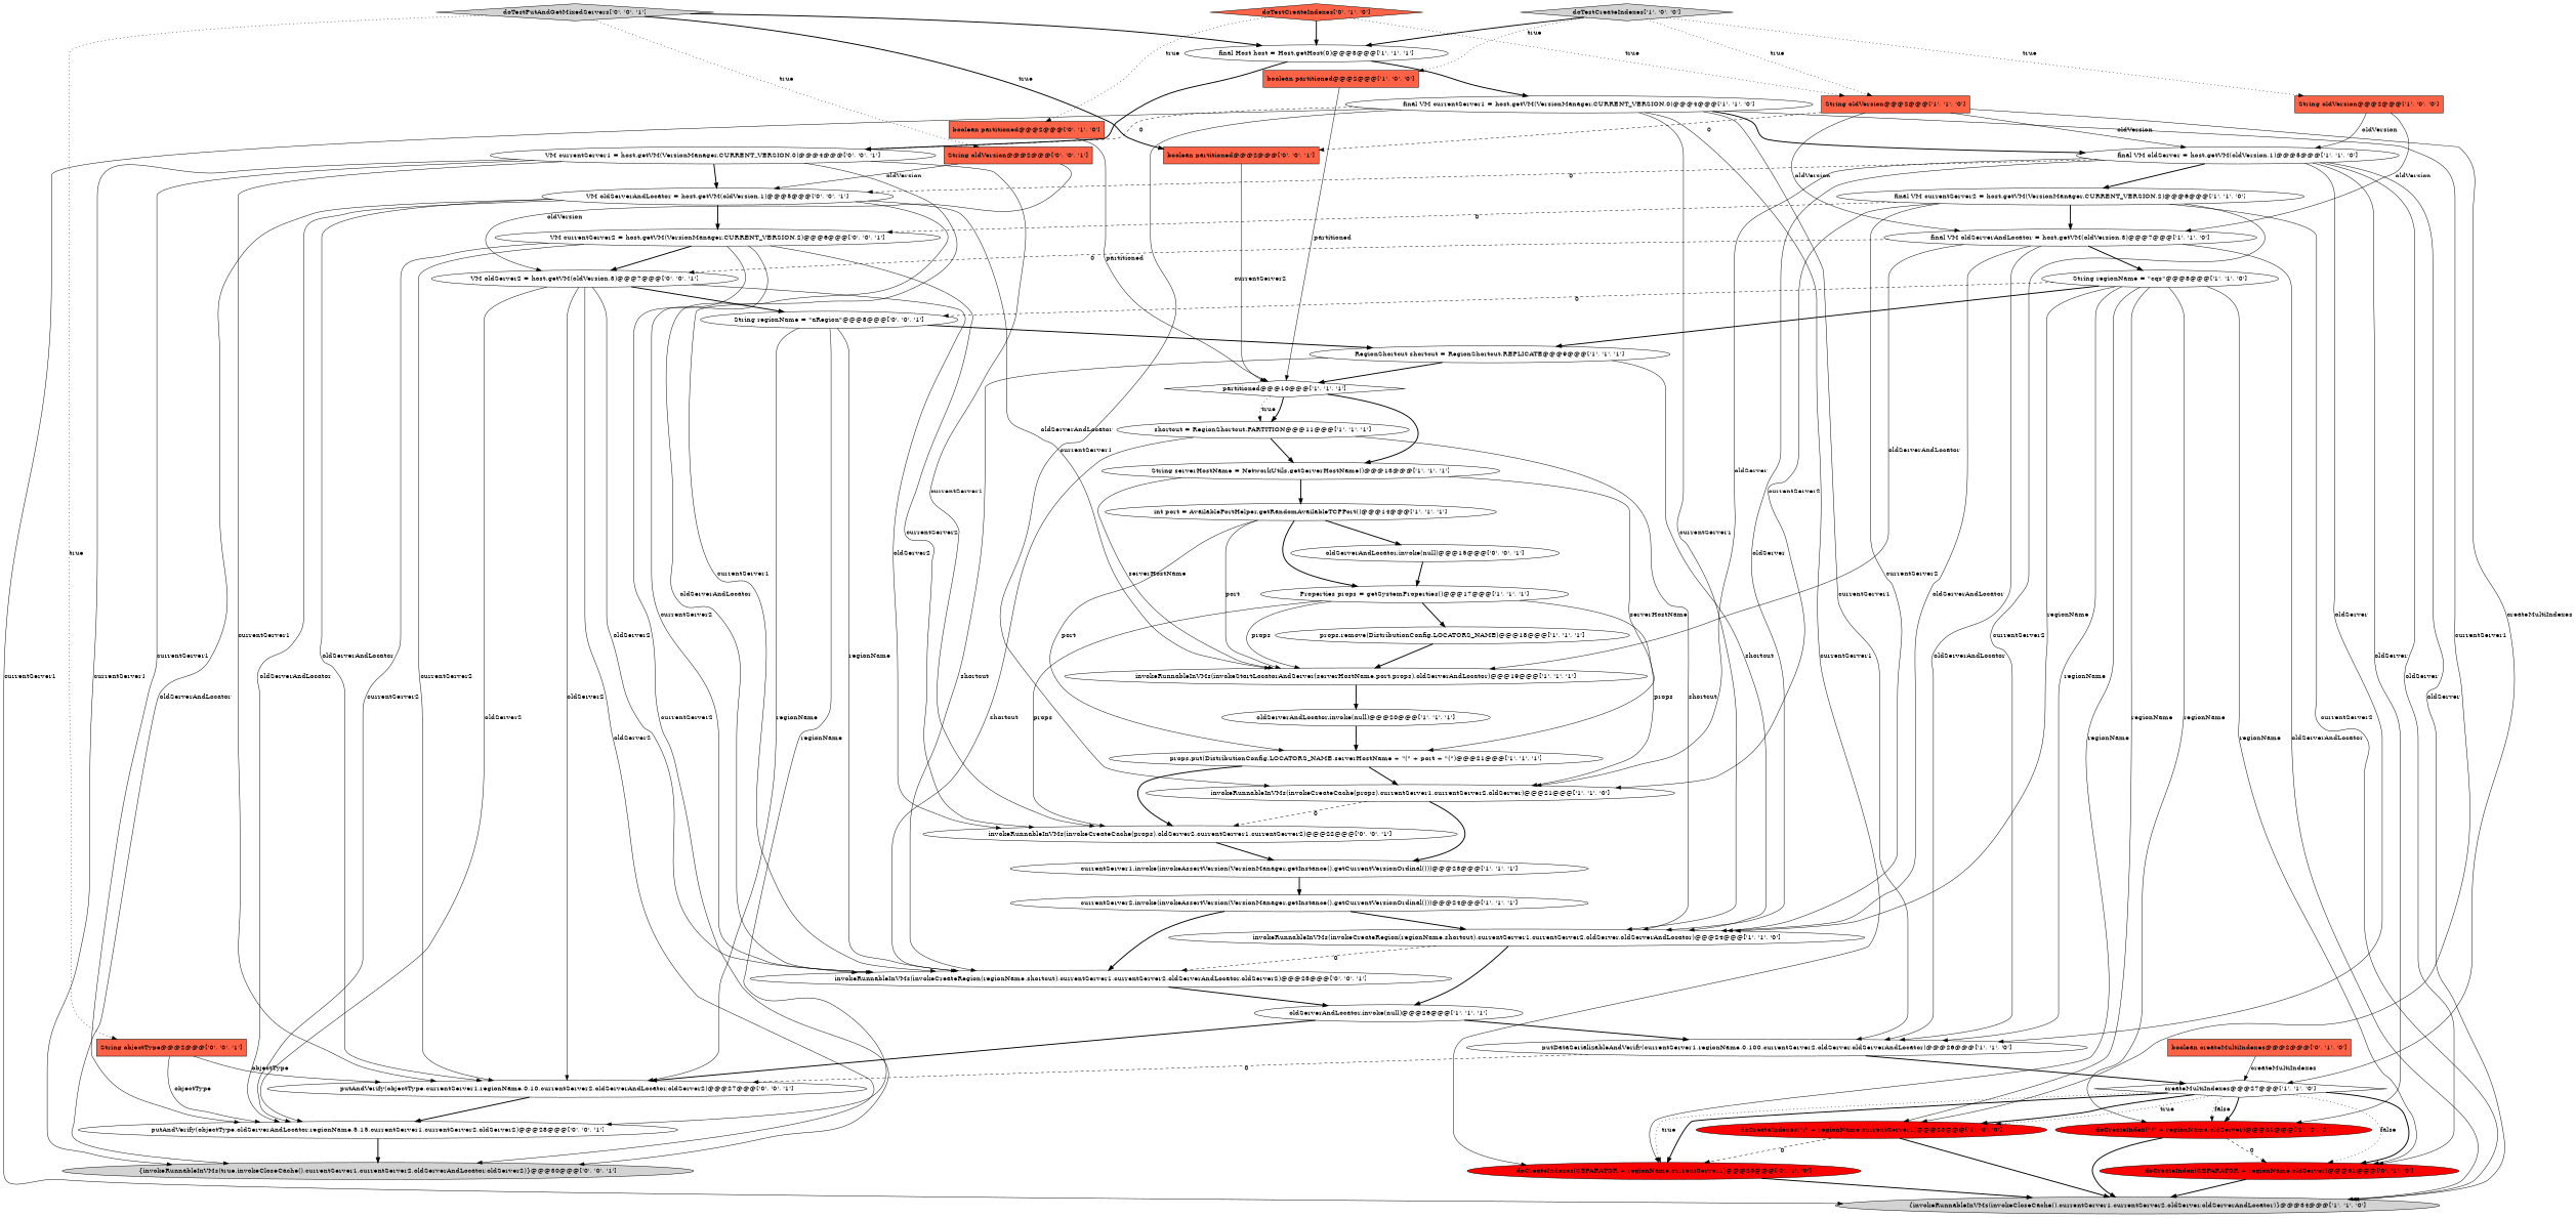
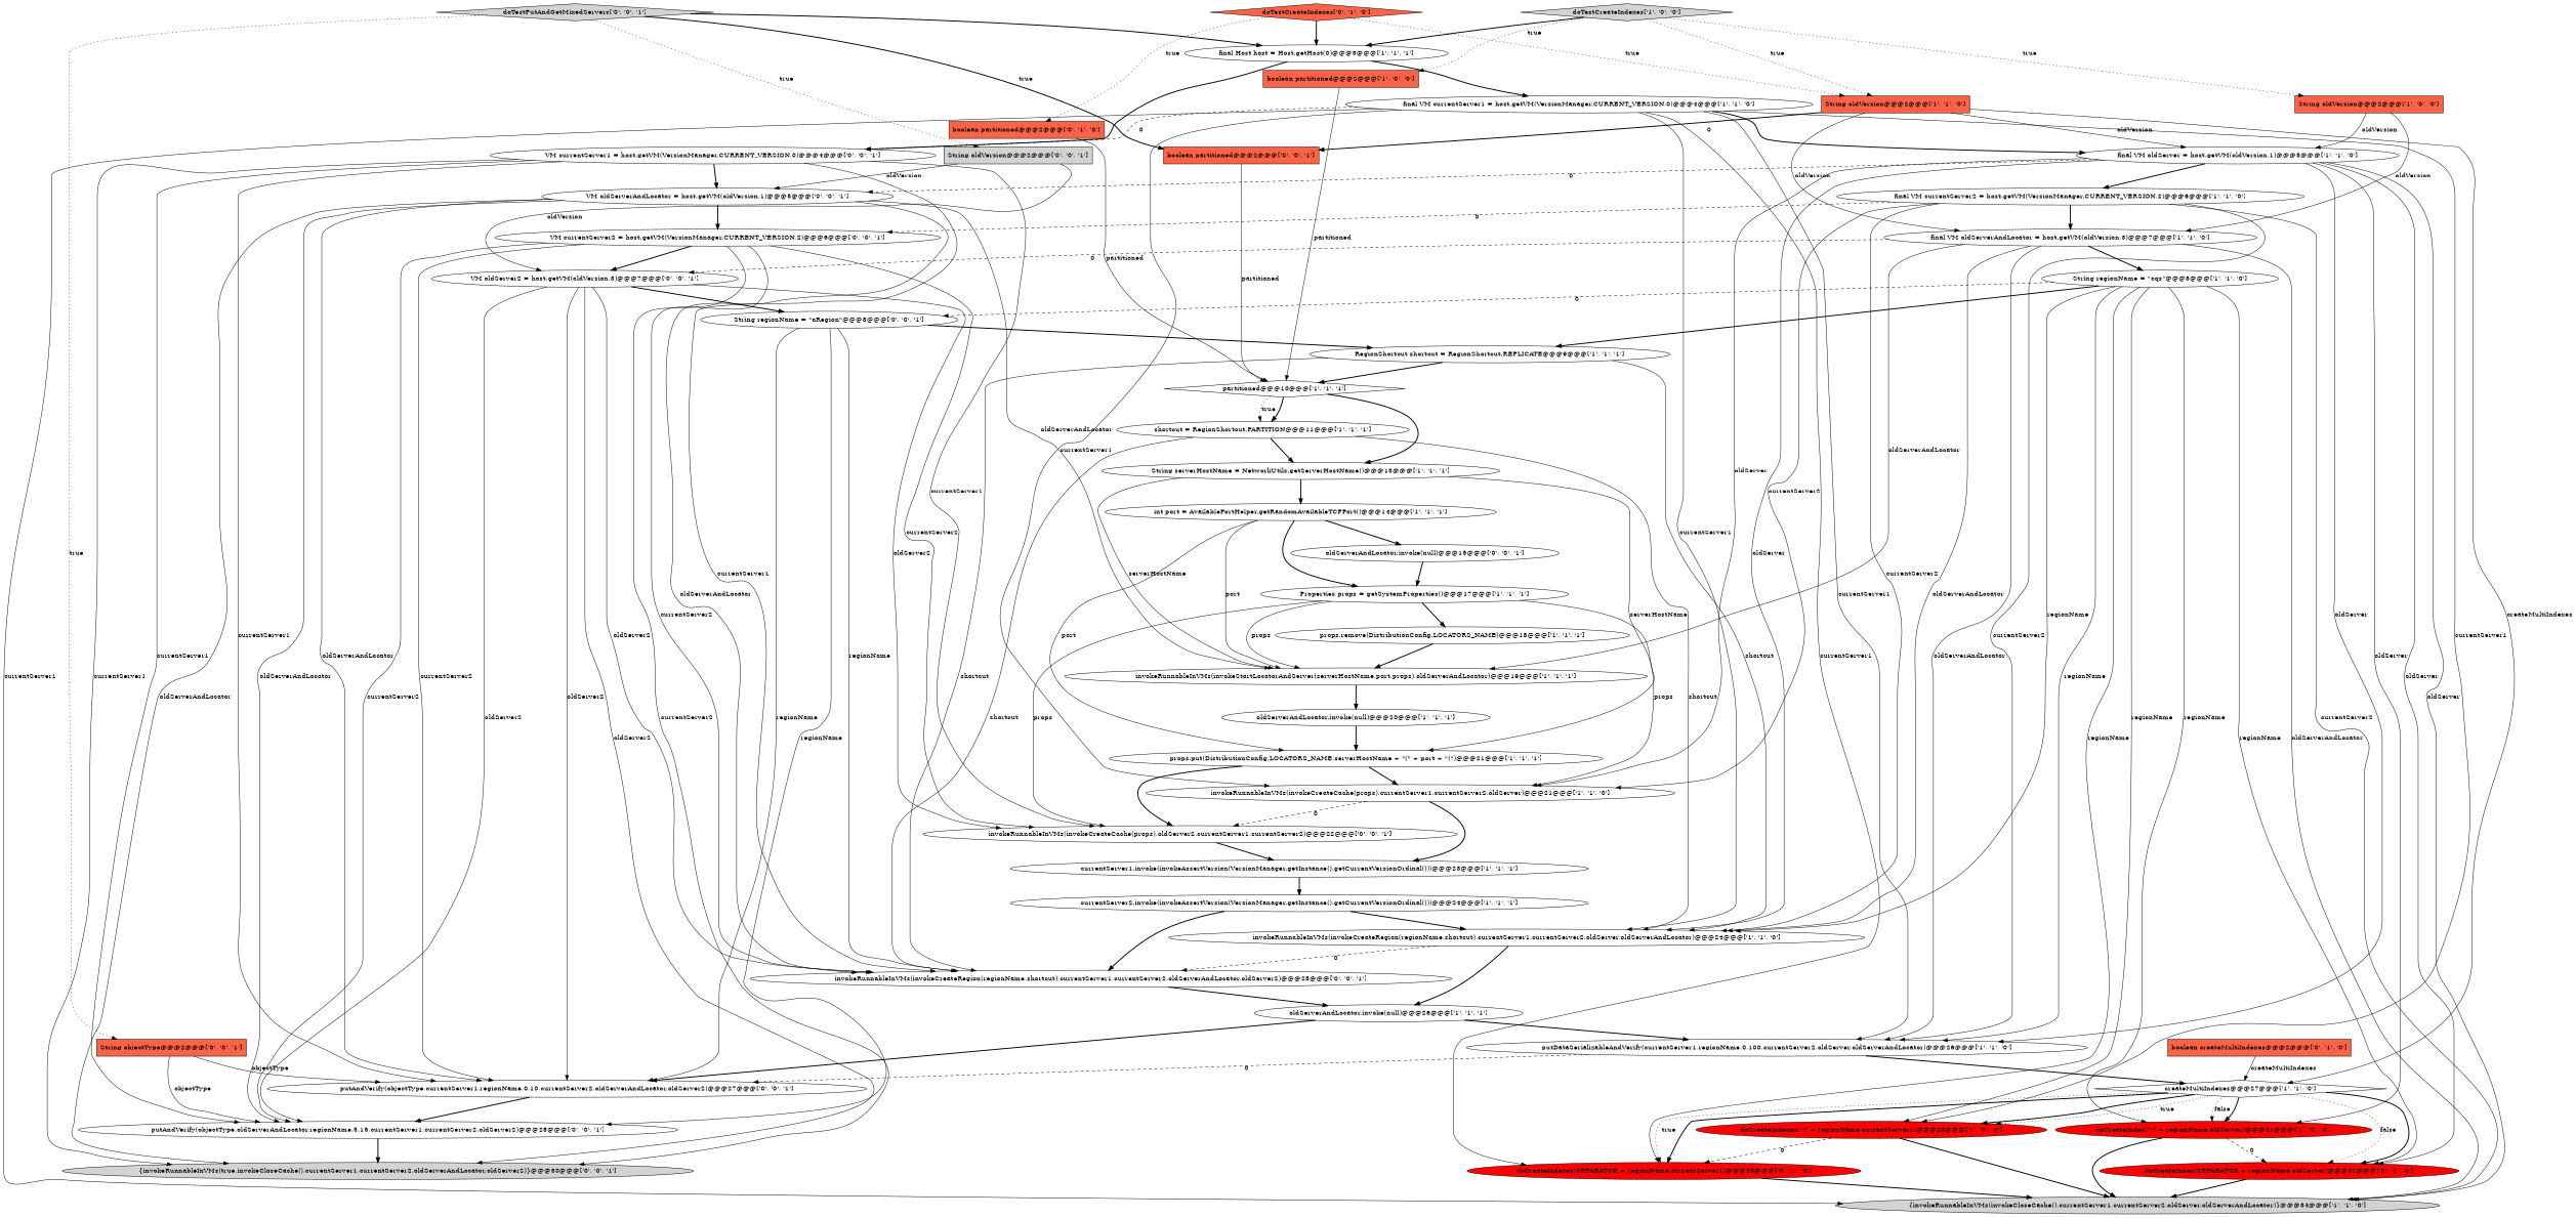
  digraph {
    node [fillcolor=white shape=ellipse style=filled]
    edge [style=solid]
    n1 [label="String regionName = \"cqs\"@@@8@@@['1', '1', '0']"]
    n2 [label="invokeRunnableInVMs(invokeCreateRegion(regionName,shortcut),currentServer1,currentServer2,oldServer,oldServerAndLocator)@@@24@@@['1', '1', '0']"]
    n3 [fillcolor=red label="doCreateIndexes(\"/\" + regionName,currentServer1)@@@28@@@['1', '0', '0']"]
    n4 [fillcolor=red label="doCreateIndex(SEPARATOR + regionName,oldServer)@@@31@@@['0', '1', '0']"]
    n5 [fillcolor=red label="doCreateIndex(\"/\" + regionName,oldServer)@@@31@@@['1', '0', '0']"]
    n6 [label="String regionName = \"aRegion\"@@@8@@@['0', '0', '1']"]
    n7 [label="putDataSerializableAndVerify(currentServer1,regionName,0,100,currentServer2,oldServer,oldServerAndLocator)@@@26@@@['1', '1', '0']"]
    n8 [fillcolor=red label="doCreateIndexes(SEPARATOR + regionName,currentServer1)@@@28@@@['0', '1', '0']"]
    n9 [label="RegionShortcut shortcut = RegionShortcut.REPLICATE@@@9@@@['1', '1', '1']"]
    n10 [label="oldServerAndLocator.invoke(null)@@@26@@@['1', '1', '1']"]
    n11 [label="invokeRunnableInVMs(invokeCreateRegion(regionName,shortcut),currentServer1,currentServer2,oldServerAndLocator,oldServer2)@@@25@@@['0', '0', '1']"]
    n12 [fillcolor=lightgray label="{invokeRunnableInVMs(invokeCloseCache(),currentServer1,currentServer2,oldServer,oldServerAndLocator)}@@@34@@@['1', '1', '0']"]
    n13 [label="putAndVerify(objectType,currentServer1,regionName,0,10,currentServer2,oldServerAndLocator,oldServer2)@@@27@@@['0', '0', '1']"]
    n14 [label="putAndVerify(objectType,oldServerAndLocator,regionName,5,15,currentServer1,currentServer2,oldServer2)@@@28@@@['0', '0', '1']"]
    n15 [label="createMultiIndexes@@@27@@@['1', '1', '0']" shape=diamond]
    n16 [label="partitioned@@@10@@@['1', '1', '1']" shape=diamond]
    n17 [fillcolor=tomato label="boolean partitioned@@@2@@@['1', '0', '0']" shape=box]
    n18 [label="shortcut = RegionShortcut.PARTITION@@@11@@@['1', '1', '1']"]
    n19 [label="String serverHostName = NetworkUtils.getServerHostName()@@@13@@@['1', '1', '1']"]
    n20 [label="Properties props = getSystemProperties()@@@17@@@['1', '1', '1']"]
    n21 [label="invokeRunnableInVMs(invokeCreateCache(props),currentServer1,currentServer2,oldServer)@@@21@@@['1', '1', '0']"]
    n22 [label="invokeRunnableInVMs(invokeStartLocatorAndServer(serverHostName,port,props),oldServerAndLocator)@@@19@@@['1', '1', '1']"]
    n23 [label="props.remove(DistributionConfig.LOCATORS_NAME)@@@18@@@['1', '1', '1']"]
    n24 [label="invokeRunnableInVMs(invokeCreateCache(props),oldServer2,currentServer1,currentServer2)@@@22@@@['0', '0', '1']"]
    n25 [label="currentServer1.invoke(invokeAssertVersion(VersionManager.getInstance().getCurrentVersionOrdinal()))@@@23@@@['1', '1', '1']"]
    n26 [label="oldServerAndLocator.invoke(null)@@@20@@@['1', '1', '1']"]
    n27 [label="VM oldServerAndLocator = host.getVM(oldVersion,1)@@@5@@@['0', '0', '1']"]
    n28 [label="VM currentServer2 = host.getVM(VersionManager.CURRENT_VERSION,2)@@@6@@@['0', '0', '1']"]
    n29 [fillcolor=lightgray label="{invokeRunnableInVMs(true,invokeCloseCache(),currentServer1,currentServer2,oldServerAndLocator,oldServer2)}@@@30@@@['0', '0', '1']"]
    n30 [label="VM oldServer2 = host.getVM(oldVersion,3)@@@7@@@['0', '0', '1']"]
    n31 [label="final VM oldServer = host.getVM(oldVersion,1)@@@5@@@['1', '1', '0']"]
    n32 [label="final VM currentServer2 = host.getVM(VersionManager.CURRENT_VERSION,2)@@@6@@@['1', '1', '0']"]
    n33 [label="final VM oldServerAndLocator = host.getVM(oldVersion,3)@@@7@@@['1', '1', '0']"]
    n34 [label="final Host host = Host.getHost(0)@@@3@@@['1', '1', '1']"]
    n35 [label="final VM currentServer1 = host.getVM(VersionManager.CURRENT_VERSION,0)@@@4@@@['1', '1', '0']"]
    n36 [label="VM currentServer1 = host.getVM(VersionManager.CURRENT_VERSION,0)@@@4@@@['0', '0', '1']"]
    n37 [label="props.put(DistributionConfig.LOCATORS_NAME,serverHostName + \"(\" + port + \"(\")@@@21@@@['1', '1', '1']"]
    n38 [label="int port = AvailablePortHelper.getRandomAvailableTCPPort()@@@14@@@['1', '1', '1']"]
    n39 [label="currentServer2.invoke(invokeAssertVersion(VersionManager.getInstance().getCurrentVersionOrdinal()))@@@24@@@['1', '1', '1']"]
    n40 [label="oldServerAndLocator.invoke(null)@@@15@@@['0', '0', '1']"]
    n41 [fillcolor=tomato label="boolean createMultiIndexes@@@2@@@['0', '1', '0']" shape=box]
    n42 [fillcolor=tomato label="String oldVersion@@@2@@@['1', '1', '0']" shape=box]
    n43 [fillcolor=tomato label="boolean partitioned@@@2@@@['0', '0', '1']" shape=box]
    n44 [fillcolor=tomato label="boolean partitioned@@@2@@@['0', '1', '0']" shape=box]
    n45 [fillcolor=lightgray label="doTestPutAndGetMixedServers['0', '0', '1']" shape=diamond]
-   n46 [fillcolor=tomato label="String oldVersion@@@2@@@['0', '0', '1']" shape=box]
+   n46 [fillcolor=lightgray label="String oldVersion@@@2@@@['0', '0', '1']" shape=box]
    n47 [fillcolor=tomato label="String objectType@@@2@@@['0', '0', '1']" shape=box]
    n48 [fillcolor=lightgray label="doTestCreateIndexes['1', '0', '0']" shape=diamond]
    n49 [fillcolor=tomato label="String oldVersion@@@2@@@['1', '0', '0']" shape=box]
    n50 [fillcolor=tomato label="doTestCreateIndexes['0', '1', '0']" shape=diamond]
    n1 -> n2 [label=regionName]
    n1 -> n3 [label=regionName]
    n1 -> n4 [label=regionName]
    n1 -> n5 [label=regionName]
    n1 -> n6 [label=0 style=dashed]
    n1 -> n7 [label=regionName]
    n1 -> n8 [label=regionName]
    n1 -> n9 [style=bold]
    n2 -> n10 [style=bold]
    n2 -> n11 [label=0 style=dashed]
    n3 -> n8 [label=0 style=dashed]
    n3 -> n12 [style=bold]
    n4 -> n12 [style=bold]
    n5 -> n4 [label=0 style=dashed]
    n5 -> n12 [style=bold]
    n6 -> n9 [style=bold]
    n6 -> n11 [label=regionName]
    n6 -> n13 [label=regionName]
    n6 -> n14 [label=regionName]
    n7 -> n13 [label=0 style=dashed]
    n7 -> n15 [style=bold]
    n8 -> n12 [style=bold]
    n9 -> n2 [label=shortcut]
    n9 -> n11 [label=shortcut]
    n9 -> n16 [style=bold]
    n10 -> n7 [style=bold]
    n10 -> n13 [style=bold]
    n11 -> n10 [style=bold]
    n13 -> n14 [style=bold]
    n14 -> n29 [style=bold]
    n15 -> n3 [label=true style=dotted]
    n15 -> n3 [style=bold]
    n15 -> n4 [style=bold]
    n15 -> n4 [label=false style=dotted]
    n15 -> n5 [style=bold]
    n15 -> n5 [label=false style=dotted]
    n15 -> n8 [label=true style=dotted]
    n15 -> n8 [style=bold]
    n16 -> n18 [style=bold]
    n16 -> n18 [label=true style=dotted]
    n16 -> n19 [style=bold]
    n17 -> n16 [label=partitioned]
    n18 -> n2 [label=shortcut]
    n18 -> n11 [label=shortcut]
    n18 -> n19 [style=bold]
    n19 -> n22 [label=serverHostName]
    n19 -> n37 [label=serverHostName]
    n19 -> n38 [style=bold]
    n20 -> n21 [label=props]
    n20 -> n22 [label=props]
    n20 -> n23 [style=bold]
    n20 -> n24 [label=props]
    n21 -> n24 [label=0 style=dashed]
    n21 -> n25 [style=bold]
    n22 -> n26 [style=bold]
    n23 -> n22 [style=bold]
    n24 -> n25 [style=bold]
    n25 -> n39 [style=bold]
    n26 -> n37 [style=bold]
    n27 -> n11 [label=oldServerAndLocator]
    n27 -> n13 [label=oldServerAndLocator]
    n27 -> n14 [label=oldServerAndLocator]
    n27 -> n22 [label=oldServerAndLocator]
    n27 -> n28 [style=bold]
    n27 -> n29 [label=oldServerAndLocator]
    n28 -> n11 [label=currentServer2]
    n28 -> n13 [label=currentServer2]
    n28 -> n14 [label=currentServer2]
    n28 -> n24 [label=currentServer2]
    n28 -> n29 [label=currentServer2]
    n28 -> n30 [style=bold]
    n30 -> n6 [style=bold]
    n30 -> n11 [label=oldServer2]
    n30 -> n13 [label=oldServer2]
    n30 -> n14 [label=oldServer2]
    n30 -> n24 [label=oldServer2]
    n30 -> n29 [label=oldServer2]
    n31 -> n2 [label=oldServer]
    n31 -> n4 [label=oldServer]
    n31 -> n5 [label=oldServer]
    n31 -> n7 [label=oldServer]
    n31 -> n12 [label=oldServer]
    n31 -> n21 [label=oldServer]
    n31 -> n27 [label=0 style=dashed]
    n31 -> n32 [style=bold]
    n32 -> n2 [label=currentServer2]
    n32 -> n7 [label=currentServer2]
    n32 -> n12 [label=currentServer2]
    n32 -> n21 [label=currentServer2]
    n32 -> n28 [label=0 style=dashed]
    n32 -> n33 [style=bold]
    n33 -> n1 [style=bold]
    n33 -> n2 [label=oldServerAndLocator]
    n33 -> n7 [label=oldServerAndLocator]
    n33 -> n12 [label=oldServerAndLocator]
    n33 -> n22 [label=oldServerAndLocator]
    n33 -> n30 [label=0 style=dashed]
    n34 -> n35 [style=bold]
    n34 -> n36 [style=bold]
    n35 -> n2 [label=currentServer1]
    n35 -> n3 [label=currentServer1]
    n35 -> n7 [label=currentServer1]
    n35 -> n8 [label=currentServer1]
    n35 -> n12 [label=currentServer1]
    n35 -> n21 [label=currentServer1]
    n35 -> n31 [style=bold]
    n35 -> n36 [label=0 style=dashed]
    n36 -> n11 [label=currentServer1]
    n36 -> n13 [label=currentServer1]
    n36 -> n14 [label=currentServer1]
    n36 -> n24 [label=currentServer1]
    n36 -> n27 [style=bold]
    n36 -> n29 [label=currentServer1]
    n37 -> n21 [style=bold]
    n37 -> n24 [style=bold]
    n38 -> n20 [style=bold]
    n38 -> n22 [label=port]
    n38 -> n37 [label=port]
    n38 -> n40 [style=bold]
    n39 -> n2 [style=bold]
    n39 -> n11 [style=bold]
    n40 -> n20 [style=bold]
    n41 -> n15 [label=createMultiIndexes]
    n42 -> n15 [label=createMultiIndexes]
    n42 -> n31 [label=oldVersion]
    n42 -> n33 [label=oldVersion]
-   n42 -> n43 [label=0 style=dashed]
-   n43 -> n16 [label=currentServer2]
+   n42 -> n43 [label=0 style=bold]
+   n43 -> n16 [label=partitioned]
    n44 -> n16 [label=partitioned]
    n45 -> n34 [style=bold]
    n45 -> n43 [label=true style=bold]
    n45 -> n46 [label=true style=dotted]
    n45 -> n47 [label=true style=dotted]
    n46 -> n27 [label=oldVersion]
    n46 -> n30 [label=oldVersion]
    n47 -> n13 [label=objectType]
    n47 -> n14 [label=objectType]
    n48 -> n17 [label=true style=dotted]
    n48 -> n34 [style=bold]
    n48 -> n42 [label=true style=dotted]
    n48 -> n49 [label=true style=dotted]
    n49 -> n31 [label=oldVersion]
    n49 -> n33 [label=oldVersion]
    n50 -> n34 [style=bold]
    n50 -> n42 [label=true style=dotted]
    n50 -> n44 [label=true style=dotted]
  }
